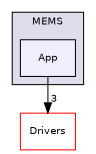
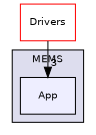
  digraph {
    compound=true
    node [fontname=Helvetica fontsize=10 shape=box style=filled]
    n1 [fillcolor="#eeeeff" label=App pencolor=black]
    n2 [color=red fillcolor=white label=Drivers]
    subgraph cluster_1 {
      bgcolor="#ddddee"
      fontname=Helvetica
      fontsize=10
      label=MEMS
      pencolor=black
      n1
    }
-   n1 -> n2 [headlabel=3 labeldistance=1.5 labelfontname=Helvetica labelfontsize=10]
+   n2 -> n1 [headlabel=3 labeldistance=1.5 labelfontname=Helvetica labelfontsize=10]
  }
